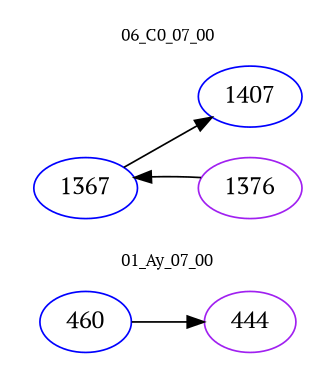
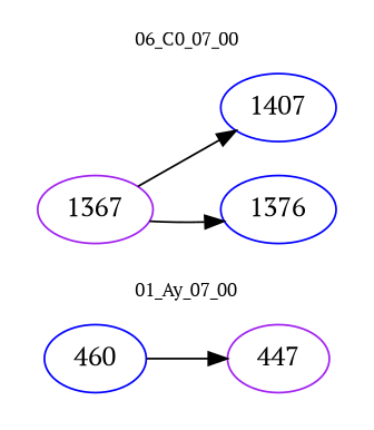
  digraph {
    fontname="PT Serif"
    rankdir=LR
    node [color=blue fontname="PT Serif"]
    edge [color=black fontname="PT Serif"]
    n1 [label=460]
-   n2 [color=purple label=444]
-   n3 [label=1367]
-   n4 [color=purple label=1376]
+   n2 [color=purple label=447]
+   n3 [color=purple label=1367]
+   n4 [label=1376]
    n5 [label=1407]
    subgraph cluster_1 {
      color=white
      fontsize=10
      label="01_Ay_07_00"
      n1
      n2
    }
    subgraph cluster_2 {
      color=white
      fontsize=10
      label="06_C0_07_00"
      n3
      n4
      n5
    }
    n1 -> n2
-   n4 -> n3
+   n3 -> n4
    n3 -> n5
  }
